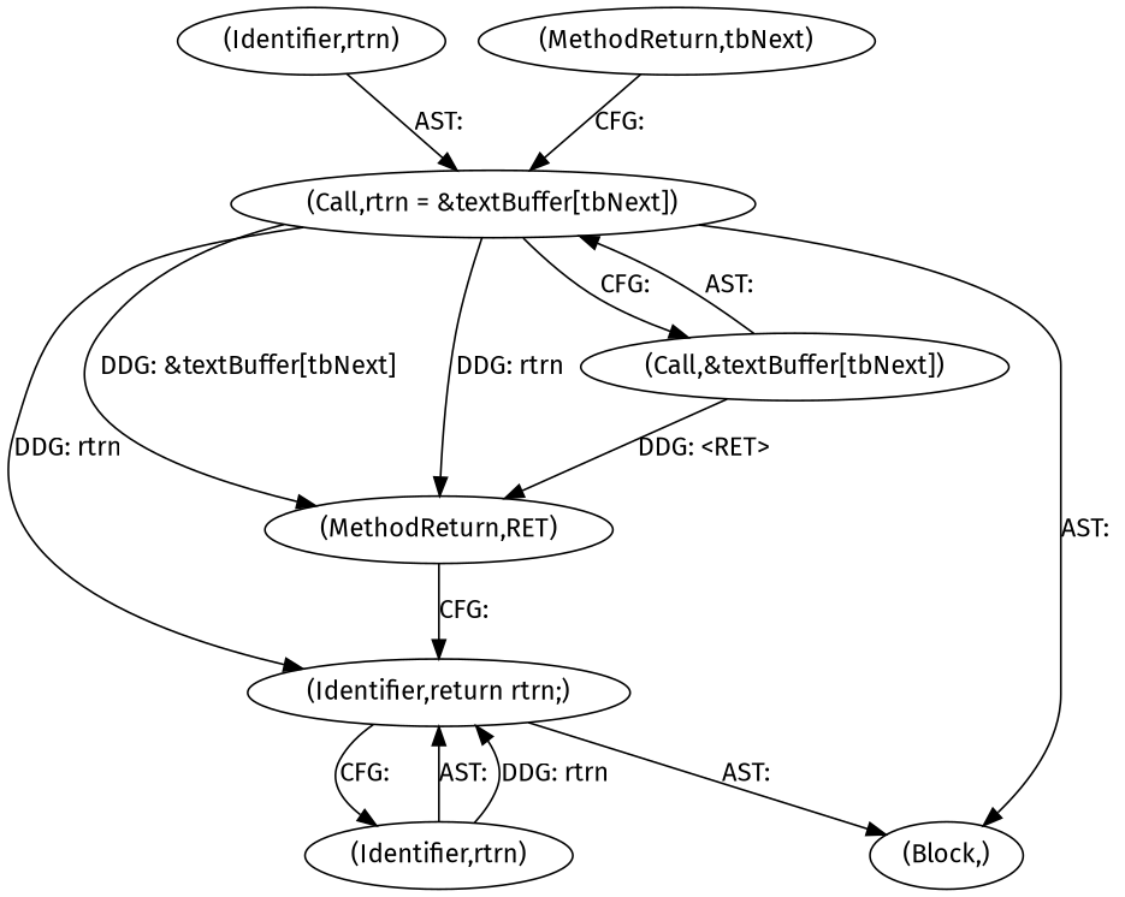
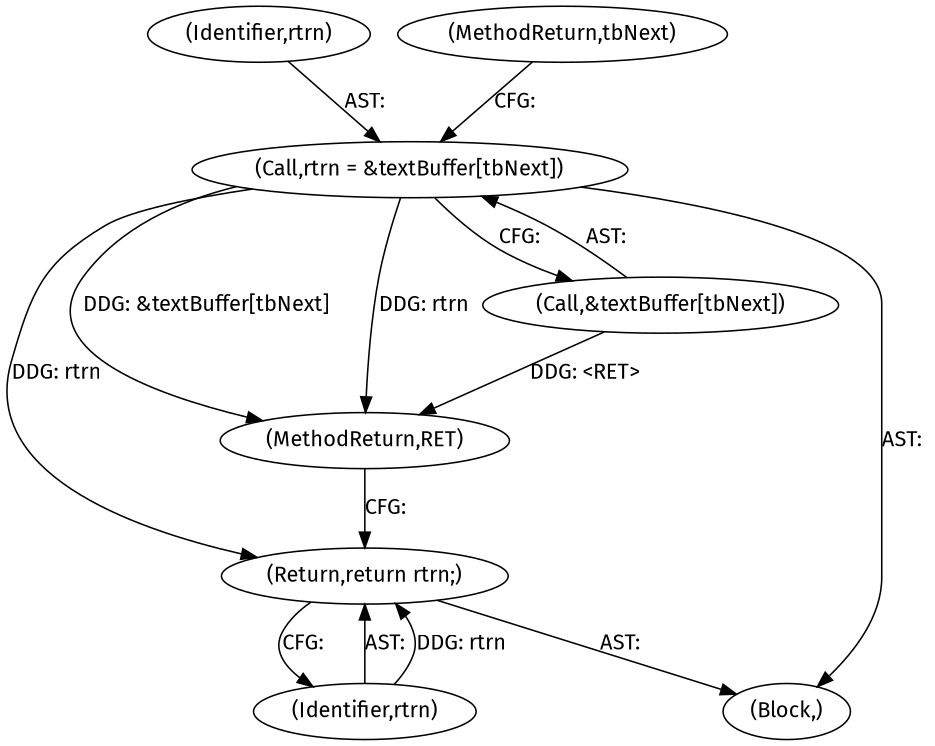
  digraph {
    fontname="Fira Sans"
    node [fontname="Fira Sans"]
    edge [fontname="Fira Sans"]
    n1 [label="(Call,rtrn = &textBuffer[tbNext])"]
-   n2 [label="(Identifier,return rtrn;)"]
+   n2 [label="(Return,return rtrn;)"]
    n3 [label="(MethodReturn,RET)"]
    n4 [label="(Call,&textBuffer[tbNext])"]
    n5 [label="(Block,)"]
    n6 [label="(Identifier,rtrn)"]
    n7 [label="(Identifier,rtrn)"]
    n8 [label="(MethodReturn,tbNext)"]
    n1 -> n2 [label="DDG: rtrn"]
    n1 -> n3 [label="DDG: &textBuffer[tbNext]"]
    n1 -> n3 [label="DDG: rtrn"]
    n1 -> n4 [label="CFG: "]
    n1 -> n5 [label="AST: "]
    n2 -> n5 [label="AST: "]
    n2 -> n6 [label="CFG: "]
    n3 -> n2 [label="CFG: "]
    n4 -> n1 [label="AST: "]
    n4 -> n3 [label="DDG: <RET>"]
    n6 -> n2 [label="AST: "]
    n6 -> n2 [label="DDG: rtrn"]
    n7 -> n1 [label="AST: "]
    n8 -> n1 [label="CFG: "]
  }
